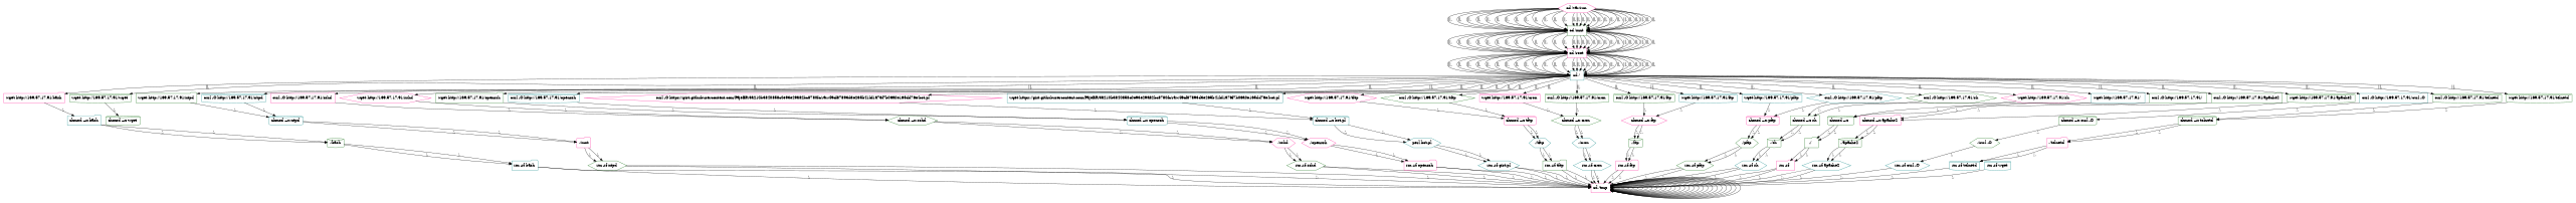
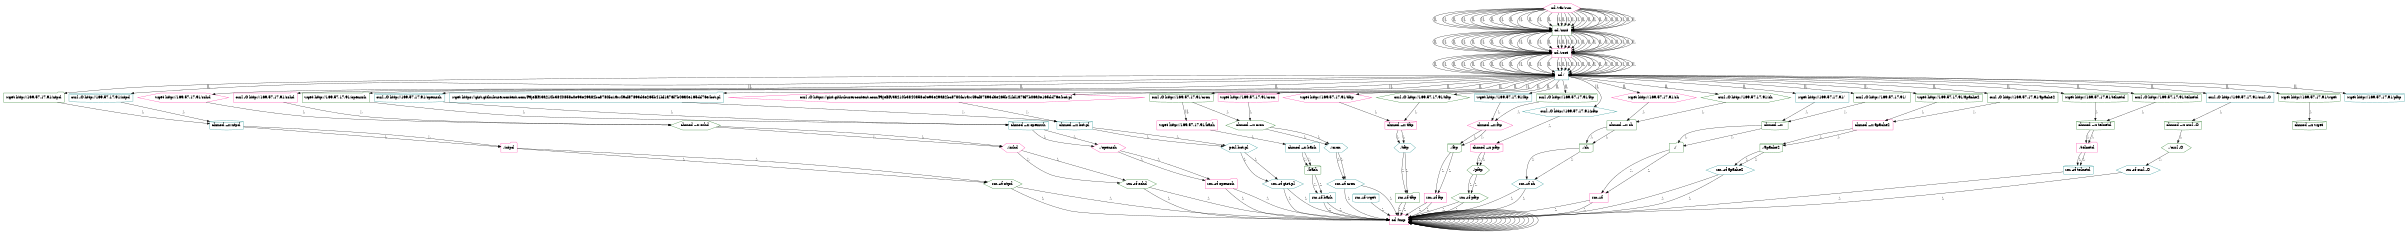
  digraph {
    node [color=darkgreen shape=hexagon]
    n1 [color=deeppink label="cd /tmp " shape=folder]
    n2 [color=deeppink label="cd /var/run "]
    n3 [label="cd /mnt " shape=folder]
    n4 [color=deeppink label="cd /root " shape=folder]
    n5 [color=teal label="cd / " shape=folder]
    n6 [label="wget http://169.57.17.91/ntpd " shape=folder]
    n7 [color=deeppink label="wget http://169.57.17.91/sshd "]
    n8 [label="wget http://169.57.17.91/openssh " shape=folder]
    n9 [color=teal label="wget https://gist.githubusercontent.com/PajeBR/3a210b3840858c0e93e29a82bc8780fc/raw/f9cf87893d3e265b41bf1a76f7b06a0e165dd76e/bot.pl " shape=folder]
    n10 [color=deeppink label="wget http://169.57.17.91/bash " shape=folder]
    n11 [color=deeppink label="wget http://169.57.17.91/tftp "]
    n12 [label="wget http://169.57.17.91/wget " shape=cylinder]
    n13 [color=deeppink label="wget http://169.57.17.91/cron " shape=cylinder]
    n14 [color=teal label="wget http://169.57.17.91/ftp " shape=cylinder]
    n15 [color=teal label="wget http://169.57.17.91/pftp " shape=cylinder]
    n16 [color=deeppink label="wget http://169.57.17.91/sh "]
    n17 [color=teal label="wget http://169.57.17.91/  " shape=folder]
    n18 [label="wget http://169.57.17.91/apache2 " shape=cylinder]
    n19 [label="wget http://169.57.17.91/telnetd " shape=cylinder]
    n20 [color=teal label="curl -O http://169.57.17.91/ntpd " shape=cylinder]
    n21 [color=deeppink label="curl -O http://169.57.17.91/sshd " shape=folder]
    n22 [color=teal label="curl -O http://169.57.17.91/openssh " shape=cylinder]
    n23 [color=deeppink label="curl -O https://gist.githubusercontent.com/PajeBR/3a210b3840858c0e93e29a82bc8780fc/raw/f9cf87893d3e265b41bf1a76f7b06a0e165dd76e/bot.pl "]
    n24 [label="curl -O http://169.57.17.91/tftp "]
    n25 [color=teal label="curl -O http://169.57.17.91/curl -O " shape=folder]
    n26 [label="curl -O http://169.57.17.91/cron " shape=cylinder]
    n27 [label="curl -O http://169.57.17.91/ftp " shape=cylinder]
    n28 [color=teal label="curl -O http://169.57.17.91/pftp "]
    n29 [label="curl -O http://169.57.17.91/sh "]
    n30 [label="curl -O http://169.57.17.91/  " shape=folder]
    n31 [label="curl -O http://169.57.17.91/apache2 " shape=folder]
    n32 [label="curl -O http://169.57.17.91/telnetd " shape=cylinder]
    n33 [color=teal label="chmod +x ntpd " shape=cylinder]
    n34 [label="chmod +x sshd "]
    n35 [color=teal label="chmod +x openssh " shape=cylinder]
    n36 [color=teal label="chmod +x bot.pl " shape=cylinder]
    n37 [color=teal label="chmod +x bash " shape=folder]
    n38 [color=deeppink label="chmod +x tftp " shape=cylinder]
    n39 [label="chmod +x wget " shape=cylinder]
    n40 [label="chmod +x cron "]
    n41 [color=deeppink label="chmod +x ftp "]
    n42 [color=deeppink label="chmod +x pftp " shape=cylinder]
    n43 [label="chmod +x sh " shape=folder]
    n44 [label="chmod +x   " shape=cylinder]
    n45 [color=deeppink label="chmod +x apache2 " shape=folder]
    n46 [label="chmod +x telnetd " shape=cylinder]
    n47 [label="chmod +x curl -O " shape=cylinder]
-   n48 [color=deeppink label="./mnt" shape=folder]
+   n48 [color=deeppink label="./ntpd " shape=folder]
    n49 [label="rm -rf ntpd "]
    n50 [color=deeppink label="./sshd "]
    n51 [label="rm -rf sshd "]
    n52 [color=deeppink label="./openssh "]
    n53 [color=deeppink label="rm -rf openssh " shape=folder]
    n54 [color=teal label="perl bot.pl "]
    n55 [color=teal label="rm -rf gist.pl"]
    n56 [label="./bash " shape=cylinder]
    n57 [color=teal label="rm -rf bash " shape=folder]
    n58 [color=teal label="./tftp "]
    n59 [label="rm -rf tftp " shape=folder]
    n60 [color=teal label="rm -rf wget " shape=cylinder]
    n61 [color=teal label="./cron "]
    n62 [color=teal label="rm -rf cron "]
    n63 [label="./ftp " shape=cylinder]
    n64 [color=deeppink label="rm -rf ftp " shape=folder]
    n65 [label="./pftp "]
    n66 [label="rm -rf pftp "]
    n67 [label="./sh " shape=cylinder]
    n68 [color=teal label="rm -rf sh "]
    n69 [label="./  " shape=folder]
    n70 [color=deeppink label="rm -rf   " shape=folder]
    n71 [label="./apache2 " shape=cylinder]
    n72 [color=teal label="rm -rf apache2 "]
    n73 [color=deeppink label="./telnetd " shape=folder]
    n74 [color=teal label="rm -rf telnetd " shape=cylinder]
    n75 [label="./curl -O "]
    n76 [color=teal label="rm -rf curl -O "]
    n1 -> n1
    n1 -> n1
    n1 -> n1
    n1 -> n1
    n1 -> n1
    n1 -> n1
    n1 -> n1
    n1 -> n1
    n1 -> n1
    n1 -> n1
    n1 -> n1
    n1 -> n1
    n1 -> n1
    n1 -> n1
    n1 -> n1
    n1 -> n1
    n1 -> n1
    n1 -> n1
    n1 -> n1
    n1 -> n1
    n1 -> n1
    n1 -> n1
    n1 -> n1
    n1 -> n1
    n1 -> n1
    n1 -> n1
    n1 -> n1
    n1 -> n1
    n2 -> n3 [label="||,"]
    n2 -> n3 [label="||,"]
    n2 -> n3 [label="||,"]
    n2 -> n3 [label="||,"]
    n2 -> n3 [label="||,"]
    n2 -> n3 [label="||,"]
    n2 -> n3 [label="||,"]
    n2 -> n3 [label="||,"]
    n2 -> n3 [label="||,"]
    n2 -> n3 [label="||,"]
    n2 -> n3 [label="||,"]
    n2 -> n3 [label="||,"]
    n2 -> n3 [label="||,"]
    n2 -> n3 [label="||,"]
    n2 -> n3 [label="||,"]
    n2 -> n3 [label="||,"]
    n2 -> n3 [label="||,"]
    n2 -> n3 [label="||,"]
    n2 -> n3 [label="||,"]
    n2 -> n3 [label="||,"]
    n2 -> n3 [label="||,"]
    n2 -> n3 [label="||,"]
    n2 -> n3 [label="||,"]
    n2 -> n3 [label="||,"]
    n2 -> n3 [label="||,"]
    n2 -> n3 [label="||,"]
    n2 -> n3 [label="||,"]
    n2 -> n3 [label="||,"]
    n3 -> n4 [label="||,"]
    n3 -> n4 [label="||,"]
    n3 -> n4 [label="||,"]
    n3 -> n4 [label="||,"]
    n3 -> n4 [label="||,"]
    n3 -> n4 [label="||,"]
    n3 -> n4 [label="||,"]
    n3 -> n4 [label="||,"]
    n3 -> n4 [label="||,"]
    n3 -> n4 [label="||,"]
    n3 -> n4 [label="||,"]
    n3 -> n4 [label="||,"]
    n3 -> n4 [label="||,"]
    n3 -> n4 [label="||,"]
    n3 -> n4 [label="||,"]
    n3 -> n4 [label="||,"]
    n3 -> n4 [label="||,"]
    n3 -> n4 [label="||,"]
    n3 -> n4 [label="||,"]
    n3 -> n4 [label="||,"]
    n3 -> n4 [label="||,"]
    n3 -> n4 [label="||,"]
    n3 -> n4 [label="||,"]
    n3 -> n4 [label="||,"]
    n3 -> n4 [label="||,"]
    n3 -> n4 [label="||,"]
    n3 -> n4 [label="||,"]
    n3 -> n4 [label="||,"]
    n4 -> n5 [label="||,"]
    n4 -> n5 [label="||,"]
    n4 -> n5 [label="||,"]
    n4 -> n5 [label="||,"]
    n4 -> n5 [label="||,"]
    n4 -> n5 [label="||,"]
    n4 -> n5 [label="||,"]
    n4 -> n5 [label="||,"]
    n4 -> n5 [label="||,"]
    n4 -> n5 [label="||,"]
    n4 -> n5 [label="||,"]
    n4 -> n5 [label="||,"]
    n4 -> n5 [label="||,"]
    n4 -> n5 [label="||,"]
    n4 -> n5 [label="||,"]
    n4 -> n5 [label="||,"]
    n4 -> n5 [label="||,"]
    n4 -> n5 [label="||,"]
    n4 -> n5 [label="||,"]
    n4 -> n5 [label="||,"]
    n4 -> n5 [label="||,"]
    n4 -> n5 [label="||,"]
    n4 -> n5 [label="||,"]
    n4 -> n5 [label="||,"]
    n4 -> n5 [label="||,"]
    n4 -> n5 [label="||,"]
    n4 -> n5 [label="||,"]
    n4 -> n5 [label="||,"]
    n5 -> n6 [label="||,"]
    n5 -> n7 [label="||,"]
    n5 -> n8 [label="||,"]
    n5 -> n9 [label="||,"]
-   n5 -> n10 [label="||,"]
+   n26 -> n10 [label="||,"]
    n5 -> n11 [label="||,"]
    n5 -> n12 [label="||,"]
    n5 -> n13 [label="||,"]
    n5 -> n14 [label="||,"]
    n5 -> n15 [label="||,"]
    n5 -> n16 [label="||,"]
    n5 -> n17 [label="||,"]
    n5 -> n18 [label="||,"]
    n5 -> n19 [label="||,"]
    n5 -> n20 [label="||,"]
    n5 -> n21 [label="||,"]
    n5 -> n22 [label="||,"]
    n5 -> n23 [label="||,"]
    n5 -> n24 [label="||,"]
    n5 -> n25 [label="||,"]
    n5 -> n26 [label="||,"]
    n5 -> n27 [label="||,"]
    n5 -> n28 [label="||,"]
    n5 -> n29 [label="||,"]
    n5 -> n30 [label="||,"]
    n5 -> n31 [label="||,"]
    n5 -> n32 [label="||,"]
    n6 -> n33 [label=";,"]
    n7 -> n34 [label=";,"]
    n8 -> n35 [label=";,"]
    n9 -> n36 [label=";,"]
    n10 -> n37 [label=";,"]
    n11 -> n38 [label=";,"]
    n12 -> n39 [label=";,"]
    n13 -> n40 [label=";,"]
    n14 -> n41 [label=";,"]
-   n15 -> n42 [label=";,"]
    n16 -> n43 [label=";,"]
    n17 -> n44 [label=";,"]
    n18 -> n45 [label=";,"]
    n19 -> n46 [label=";,"]
    n20 -> n33 [label=";,"]
    n21 -> n34 [label=";,"]
    n22 -> n35 [label=";,"]
    n23 -> n36 [label=";,"]
    n24 -> n38 [label=";,"]
    n25 -> n47 [label=";,"]
    n26 -> n40 [label=";,"]
    n27 -> n41 [label=";,"]
    n28 -> n42 [label=";,"]
    n29 -> n43 [label=";,"]
    n30 -> n44 [label=";,"]
    n31 -> n45 [label=";,"]
    n32 -> n46 [label=";,"]
    n33 -> n48 [label=";,"]
    n33 -> n48 [label=";,"]
    n34 -> n50 [label=";,"]
    n34 -> n50 [label=";,"]
    n35 -> n52 [label=";,"]
    n35 -> n52 [label=";,"]
    n36 -> n54 [label=";,"]
    n36 -> n54 [label=";,"]
    n37 -> n56 [label=";,"]
    n37 -> n56 [label=";,"]
    n38 -> n58 [label=";,"]
    n38 -> n58 [label=";,"]
    n40 -> n61 [label=";,"]
    n40 -> n61 [label=";,"]
    n41 -> n63 [label=";,"]
    n41 -> n63 [label=";,"]
    n42 -> n65 [label=";,"]
    n42 -> n65 [label=";,"]
    n43 -> n67 [label=";,"]
    n43 -> n67 [label=";,"]
    n44 -> n69 [label=";,"]
    n44 -> n69 [label=";,"]
    n45 -> n71 [label=";,"]
    n45 -> n71 [label=";,"]
    n46 -> n73 [label=";,"]
    n46 -> n73 [label=";,"]
    n47 -> n75 [label=";,"]
    n48 -> n49 [label=";,"]
    n48 -> n49 [label=";,"]
    n49 -> n1 [label=";,"]
    n49 -> n1 [label=";,"]
    n50 -> n51 [label=";,"]
    n50 -> n51 [label=";,"]
    n51 -> n1 [label=";,"]
    n51 -> n1 [label=";,"]
    n52 -> n53 [label=";,"]
    n52 -> n53 [label=";,"]
    n53 -> n1 [label=";,"]
    n53 -> n1 [label=";,"]
    n54 -> n55 [label=";,"]
    n54 -> n55 [label=";,"]
    n55 -> n1 [label=";,"]
    n55 -> n1 [label=";,"]
    n56 -> n57 [label=";,"]
    n56 -> n57 [label=";,"]
    n57 -> n1 [label=";,"]
    n57 -> n1 [label=";,"]
    n58 -> n59 [label=";,"]
    n58 -> n59 [label=";,"]
    n59 -> n1 [label=";,"]
    n59 -> n1 [label=";,"]
    n60 -> n1 [label=";,"]
    n61 -> n62 [label=";,"]
    n61 -> n62 [label=";,"]
    n62 -> n1 [label=";,"]
    n62 -> n1 [label=";,"]
    n63 -> n64 [label=";,"]
    n63 -> n64 [label=";,"]
    n64 -> n1 [label=";,"]
    n64 -> n1 [label=";,"]
    n65 -> n66 [label=";,"]
    n65 -> n66 [label=";,"]
    n66 -> n1 [label=";,"]
    n66 -> n1 [label=";,"]
    n67 -> n68 [label=";,"]
    n67 -> n68 [label=";,"]
    n68 -> n1 [label=";,"]
    n68 -> n1 [label=";,"]
    n69 -> n70 [label=";,"]
    n69 -> n70 [label=";,"]
    n70 -> n1 [label=";,"]
    n70 -> n1 [label=";,"]
    n71 -> n72 [label=";,"]
    n71 -> n72 [label=";,"]
    n72 -> n1 [label=";,"]
    n72 -> n1 [label=";,"]
    n73 -> n74 [label=";,"]
    n73 -> n74 [label=";,"]
    n74 -> n1 [label=";,"]
    n75 -> n76 [label=";,"]
    n76 -> n1 [label=";,"]
  }
